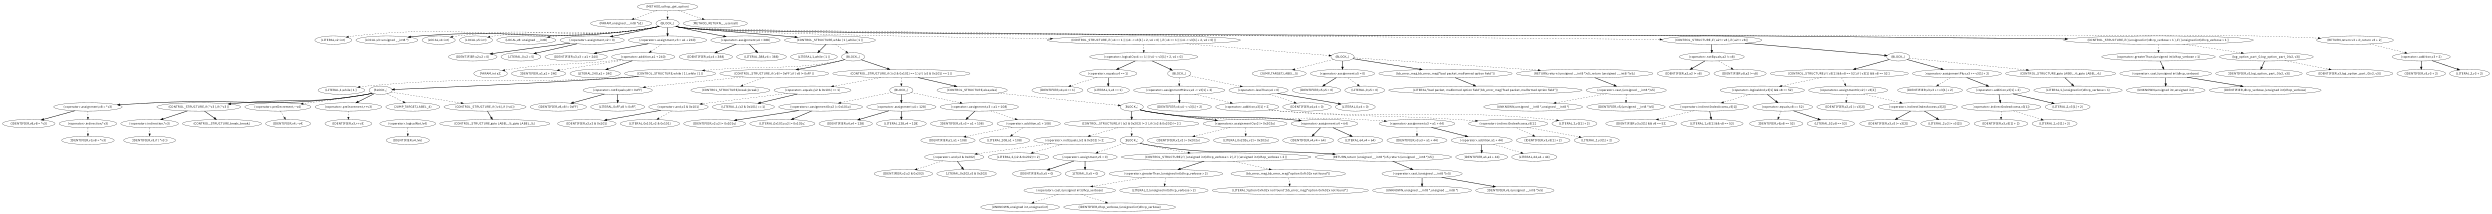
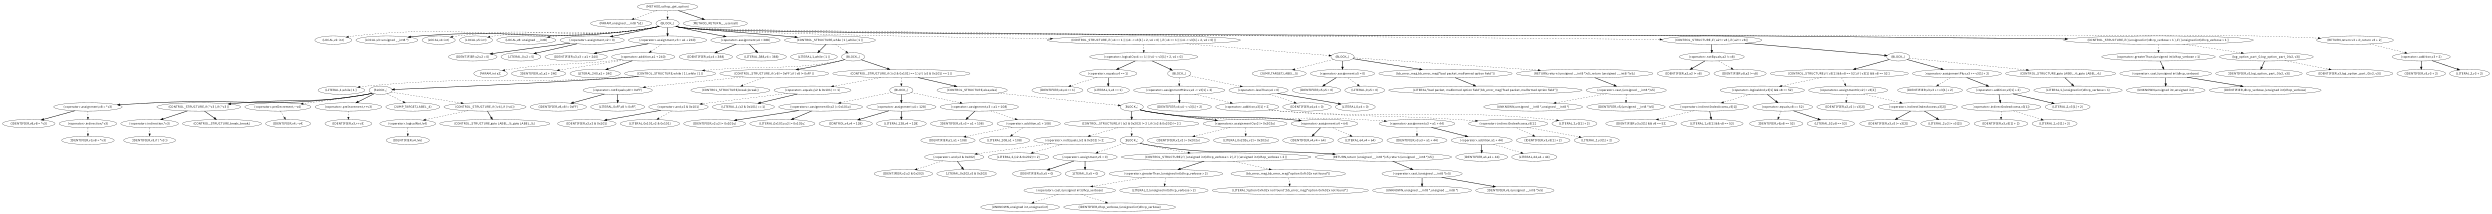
  digraph {
    fontname="IBM Plex Sans"
    node [fontname="IBM Plex Sans"]
    edge [fontname="IBM Plex Sans" style=dashed]
    n1 [label="(METHOD,udhcp_get_option)"]
    n2 [label="(PARAM,unsigned __int8 *a1)"]
    n3 [label="(BLOCK,,)"]
    n4 [label="(METHOD_RETURN,__usercall)"]
    n5 [label="(PARAM,int a2)"]
-   n6 [label="(LITERAL,v2: int)"]
+   n6 [label="(LOCAL,v2: int)"]
    n7 [label="(LOCAL,v3: unsigned __int8 *)"]
    n8 [label="(LOCAL,v4: int)"]
    n9 [label="(LOCAL,v5: int)"]
    n10 [label="(LOCAL,v8: unsigned __int8)"]
    n11 [label="(<operator>.assignment,v2 = 0)"]
    n12 [label="(<operator>.assignment,v3 = a1 + 240)"]
    n13 [label="(<operator>.assignment,v4 = 388)"]
    n14 [label="(CONTROL_STRUCTURE,while ( 1 ),while ( 1 ))"]
    n15 [label="(CONTROL_STRUCTURE,if ( v4 == 1 || (v4 -= v3[1] + 2, v4 < 0) ),if ( v4 == 1 || (v4 -= v3[1] + 2, v4 < 0) ))"]
    n16 [label="(CONTROL_STRUCTURE,if ( a2 != v8 ),if ( a2 != v8 ))"]
    n17 [label="(CONTROL_STRUCTURE,if ( (unsigned int)dhcp_verbose > 1 ),if ( (unsigned int)dhcp_verbose > 1 ))"]
    n18 [label="(RETURN,return v3 + 2;,return v3 + 2;)"]
    n19 [label="(IDENTIFIER,v2,v2 = 0)"]
    n20 [label="(LITERAL,0,v2 = 5)"]
    n21 [label="(IDENTIFIER,v3,v3 = a1 + 240)"]
    n22 [label="(<operator>.addition,a1 + 240)"]
    n23 [label="(IDENTIFIER,v4,v4 = 388)"]
    n24 [label="(LITERAL,388,v4 = 388)"]
    n25 [label="(LITERAL,1,while ( 1 ))"]
    n26 [label="(BLOCK,,)"]
    n27 [label="(<operator>.logicalOr,v4 == 1 || (v4 -= v3[1] + 2, v4 < 0))"]
    n28 [label="(BLOCK,,)"]
    n29 [label="(<operator>.notEquals,a2 != v8)"]
    n30 [label="(BLOCK,,)"]
    n31 [label="(<operator>.greaterThan,(unsigned int)dhcp_verbose > 1)"]
    n32 [label="(log_option_part_0,log_option_part_0(v2, v3))"]
    n33 [label="(<operator>.addition,v3 + 2)"]
    n34 [label="(IDENTIFIER,a1,a1 + 240)"]
    n35 [label="(LITERAL,240,a1 + 240)"]
    n36 [label="(CONTROL_STRUCTURE,while ( 1 ),while ( 1 ))"]
    n37 [label="(CONTROL_STRUCTURE,if ( v8 != 0xFF ),if ( v8 != 0xFF ))"]
    n38 [label="(CONTROL_STRUCTURE,if ( (v2 & 0x101) == 1 ),if ( (v2 & 0x101) == 1 ))"]
    n39 [label="(LITERAL,1,while ( 1 ))"]
    n40 [label="(BLOCK,,)"]
    n41 [label="(<operator>.notEquals,v8 != 0xFF)"]
    n42 [label="(CONTROL_STRUCTURE,break;,break;)"]
    n43 [label="(<operator>.equals,(v2 & 0x101) == 1)"]
    n44 [label="(BLOCK,,)"]
    n45 [label="(CONTROL_STRUCTURE,else,else)"]
    n46 [label="(<operator>.assignment,v8 = *v3)"]
    n47 [label="(CONTROL_STRUCTURE,if ( *v3 ),if ( *v3 ))"]
    n48 [label="(<operator>.preDecrement,--v4)"]
    n49 [label="(<operator>.preIncrement,++v3)"]
    n50 [label="(JUMP_TARGET,LABEL_4)"]
    n51 [label="(CONTROL_STRUCTURE,if ( !v4 ),if ( !v4 ))"]
    n52 [label="(IDENTIFIER,v8,v8 = *v3)"]
    n53 [label="(<operator>.indirection,*v3)"]
    n54 [label="(<operator>.indirection,*v3)"]
    n55 [label="(CONTROL_STRUCTURE,break;,break;)"]
    n56 [label="(IDENTIFIER,v4,--v4)"]
    n57 [label="(IDENTIFIER,v3,++v3)"]
    n58 [label="(<operator>.logicalNot,!v4)"]
    n59 [label="(CONTROL_STRUCTURE,goto LABEL_5;,goto LABEL_5;)"]
    n60 [label="(IDENTIFIER,v3,v8 = *v3)"]
    n61 [label="(IDENTIFIER,v3,if ( *v3 ))"]
    n62 [label="(IDENTIFIER,v4,!v6)"]
    n63 [label="(IDENTIFIER,v8,v8 != 0xFF)"]
    n64 [label="(LITERAL,0xFF,v8 != 0xFF)"]
    n65 [label="(<operator>.and,v2 & 0x101)"]
    n66 [label="(LITERAL,1,(v2 & 0x101) == 1)"]
    n67 [label="(<operators>.assignmentOr,v2 |= 0x101u)"]
    n68 [label="(<operator>.assignment,v4 = 128)"]
    n69 [label="(<operator>.assignment,v3 = a1 + 108)"]
    n70 [label="(BLOCK,,)"]
    n71 [label="(IDENTIFIER,v2,v2 & 0x101)"]
    n72 [label="(LITERAL,0x101,v2 & 0x101)"]
    n73 [label="(IDENTIFIER,v2,v2 |= 0x101u)"]
    n74 [label="(LITERAL,0x101u,v2 |= 0x101u)"]
-   n75 [label="(IDENTIFIER,v4,v4 = 128)"]
+   n75 [label="(CONTROL,v4,v4 = 128)"]
    n76 [label="(LITERAL,128,v4 = 128)"]
    n77 [label="(IDENTIFIER,v3,v3 = a1 + 108)"]
    n78 [label="(<operator>.addition,a1 + 108)"]
    n79 [label="(IDENTIFIER,a1,a1 + 108)"]
    n80 [label="(LITERAL,108,a1 + 108)"]
    n81 [label="(CONTROL_STRUCTURE,if ( (v2 & 0x202) != 2 ),if ( (v2 & 0x202) != 2 ))"]
    n82 [label="(<operators>.assignmentOr,v2 |= 0x202u)"]
    n83 [label="(<operator>.assignment,v4 = 64)"]
    n84 [label="(<operator>.assignment,v3 = a1 + 44)"]
    n85 [label="(<operator>.notEquals,(v2 & 0x202) != 2)"]
    n86 [label="(BLOCK,,)"]
    n87 [label="(IDENTIFIER,v2,v2 |= 0x202u)"]
    n88 [label="(LITERAL,0x202u,v2 |= 0x202u)"]
    n89 [label="(IDENTIFIER,v4,v4 = 64)"]
    n90 [label="(LITERAL,64,v4 = 64)"]
    n91 [label="(IDENTIFIER,v3,v3 = a1 + 44)"]
    n92 [label="(<operator>.addition,a1 + 44)"]
    n93 [label="(<operator>.and,v2 & 0x202)"]
    n94 [label="(LITERAL,2,(v2 & 0x202) != 2)"]
    n95 [label="(<operator>.assignment,v5 = 0)"]
    n96 [label="(CONTROL_STRUCTURE,if ( (unsigned int)dhcp_verbose > 2 ),if ( (unsigned int)dhcp_verbose > 2 ))"]
    n97 [label="(RETURN,return (unsigned __int8 *)v5;,return (unsigned __int8 *)v5;)"]
    n98 [label="(IDENTIFIER,v2,v2 & 0x202)"]
    n99 [label="(LITERAL,0x202,v2 & 0x202)"]
    n100 [label="(IDENTIFIER,v5,v5 = 0)"]
    n101 [label="(LITERAL,0,v5 = 0)"]
    n102 [label="(<operator>.greaterThan,(unsigned int)dhcp_verbose > 2)"]
    n103 [label="(bb_error_msg,bb_error_msg(\"option 0x%02x not found\"))"]
    n104 [label="(<operator>.cast,(unsigned __int8 *)v5)"]
    n105 [label="(<operator>.cast,(unsigned int)dhcp_verbose)"]
    n106 [label="(LITERAL,2,(unsigned int)dhcp_verbose > 2)"]
    n107 [label="(LITERAL,\"option 0x%02x not found\",bb_error_msg(\"option 0x%02x not found\"))"]
    n108 [label="(UNKNOWN,unsigned int,unsigned int)"]
    n109 [label="(IDENTIFIER,dhcp_verbose,(unsigned int)dhcp_verbose)"]
    n110 [label="(UNKNOWN,unsigned __int8 *,unsigned __int8 *)"]
    n111 [label="(IDENTIFIER,v5,(unsigned __int8 *)v5)"]
    n112 [label="(IDENTIFIER,a1,a1 + 44)"]
    n113 [label="(LITERAL,44,a1 + 44)"]
    n114 [label="(<operator>.equals,v4 == 1)"]
    n115 [label="(BLOCK,,)"]
    n116 [label="(JUMP_TARGET,LABEL_5)"]
    n117 [label="(<operator>.assignment,v5 = 0)"]
    n118 [label="(bb_error_msg,bb_error_msg(\"bad packet, malformed option field\"))"]
    n119 [label="(RETURN,return (unsigned __int8 *)v5;,return (unsigned __int8 *)v5;)"]
    n120 [label="(IDENTIFIER,v4,v4 == 1)"]
    n121 [label="(LITERAL,1,v4 == 1)"]
    n122 [label="(<operator>.assignmentMinus,v4 -= v3[1] + 2)"]
    n123 [label="(<operator>.lessThan,v4 < 0)"]
    n124 [label="(IDENTIFIER,v4,v4 -= v3[1] + 2)"]
    n125 [label="(<operator>.addition,v3[1] + 2)"]
    n126 [label="(IDENTIFIER,v4,v4 < 0)"]
    n127 [label="(LITERAL,0,v4 < 0)"]
    n128 [label="(<operator>.indirectIndexAccess,v3[1])"]
    n129 [label="(LITERAL,2,v3[1] + 2)"]
    n130 [label="(IDENTIFIER,v3,v3[1] + 2)"]
    n131 [label="(LITERAL,1,v3[1] + 2)"]
    n132 [label="(IDENTIFIER,v5,v5 = 0)"]
    n133 [label="(LITERAL,0,v5 = 0)"]
    n134 [label="(LITERAL,\"bad packet, malformed option field\",bb_error_msg(\"bad packet, malformed option field\"))"]
    n135 [label="(<operator>.cast,(unsigned __int8 *)v5)"]
    n136 [label="(UNKNOWN,unsigned __int8 *,unsigned __int8 *)"]
    n137 [label="(IDENTIFIER,v5,(unsigned __int8 *)v5)"]
    n138 [label="(IDENTIFIER,a2,a2 != v8)"]
    n139 [label="(IDENTIFIER,v8,a2 != v8)"]
    n140 [label="(CONTROL_STRUCTURE,if ( v3[1] && v8 == 52 ),if ( v3[1] && v8 == 52 ))"]
    n141 [label="(<operator>.assignmentPlus,v3 += v3[1] + 2)"]
    n142 [label="(CONTROL_STRUCTURE,goto LABEL_4;,goto LABEL_4;)"]
    n143 [label="(<operator>.logicalAnd,v3[1] && v8 == 52)"]
    n144 [label="(<operators>.assignmentOr,v2 |= v3[2])"]
    n145 [label="(IDENTIFIER,v3,v3 += v3[1] + 2)"]
    n146 [label="(<operator>.addition,v3[1] + 2)"]
    n147 [label="(LITERAL,1,(unsigned int)dhcp_verbose > 1)"]
    n148 [label="(<operator>.indirectIndexAccess,v3[1])"]
    n149 [label="(<operator>.equals,v8 == 52)"]
    n150 [label="(IDENTIFIER,v2,v2 |= v3[2])"]
    n151 [label="(<operator>.indirectIndexAccess,v3[2])"]
    n152 [label="(IDENTIFIER,v3,v3[1] && v8 == 52)"]
    n153 [label="(LITERAL,1,v3[1] && v8 == 52)"]
    n154 [label="(IDENTIFIER,v8,v8 == 52)"]
    n155 [label="(LITERAL,52,v8 == 52)"]
    n156 [label="(IDENTIFIER,v3,v2 |= v3[2])"]
    n157 [label="(LITERAL,2,v2 |= v3[2])"]
    n158 [label="(<operator>.indirectIndexAccess,v3[1])"]
    n159 [label="(LITERAL,2,v3[1] + 2)"]
    n160 [label="(IDENTIFIER,v3,v3[1] + 2)"]
    n161 [label="(LITERAL,1,v3[1] + 2)"]
    n162 [label="(<operator>.cast,(unsigned int)dhcp_verbose)"]
    n163 [label="(IDENTIFIER,v2,log_option_part_0(v2, v3))"]
    n164 [label="(IDENTIFIER,v3,log_option_part_0(v2, v3))"]
    n165 [label="(UNKNOWN,unsigned int,unsigned int)"]
    n166 [label="(IDENTIFIER,dhcp_verbose,(unsigned int)dhcp_verbose)"]
    n167 [label="(IDENTIFIER,v3,v3 + 2)"]
    n168 [label="(LITERAL,2,v3 + 2)"]
    n1 -> n2
    n1 -> n3
-   n1 -> n4
+   n1 -> n4 [style=bold]
    n3 -> n6
    n3 -> n7 [style=bold]
    n3 -> n8
    n3 -> n9
    n3 -> n10
    n3 -> n11 [style=bold]
    n3 -> n12 [style=bold]
    n3 -> n13 [style=bold]
    n3 -> n14 [style=bold]
    n3 -> n15
    n3 -> n16
    n3 -> n17 [style=bold]
    n3 -> n18
    n11 -> n19 [style=bold]
    n11 -> n20 [style=bold]
    n12 -> n21 [style=bold]
    n12 -> n22
    n13 -> n23 [style=bold]
    n13 -> n24 [style=bold]
    n14 -> n25 [style=bold]
    n14 -> n26
    n15 -> n27
    n15 -> n28
    n16 -> n29 [style=bold]
    n16 -> n30 [style=bold]
    n17 -> n31
    n17 -> n32
    n18 -> n33
    n22 -> n5
    n22 -> n34
    n22 -> n35 [style=bold]
    n26 -> n36
    n26 -> n37 [style=bold]
    n26 -> n38 [style=bold]
    n27 -> n114 [style=bold]
    n27 -> n115 [style=bold]
    n28 -> n116
    n28 -> n117 [style=bold]
    n28 -> n118 [style=bold]
    n28 -> n119
    n29 -> n138 [style=bold]
    n29 -> n139
    n30 -> n140 [style=bold]
    n30 -> n141 [style=bold]
    n30 -> n142
    n31 -> n162 [style=bold]
    n32 -> n163 [style=bold]
    n32 -> n164
    n33 -> n167 [style=bold]
    n33 -> n168 [style=bold]
    n36 -> n39
    n36 -> n40 [style=bold]
    n37 -> n41
    n37 -> n42
    n38 -> n43
    n38 -> n44
    n38 -> n45 [style=bold]
    n40 -> n46 [style=bold]
    n40 -> n47 [style=bold]
    n40 -> n48
    n40 -> n49 [style=bold]
    n40 -> n50
    n40 -> n51
    n41 -> n63 [style=bold]
    n41 -> n64 [style=bold]
    n43 -> n65
    n43 -> n66 [style=bold]
    n44 -> n67
    n44 -> n68 [style=bold]
    n44 -> n69
    n45 -> n70
    n46 -> n52 [style=bold]
    n46 -> n53
    n47 -> n54 [style=bold]
    n47 -> n55 [style=bold]
    n48 -> n56
    n49 -> n57
+   n51 -> n58
    n51 -> n59 [style=bold]
    n53 -> n60
    n54 -> n61
    n58 -> n62
    n65 -> n71 [style=bold]
    n65 -> n72
    n67 -> n73 [style=bold]
    n67 -> n74 [style=bold]
    n68 -> n75 [style=bold]
    n68 -> n76 [style=bold]
    n69 -> n77 [style=bold]
    n69 -> n78
    n70 -> n81 [style=bold]
    n70 -> n82 [style=bold]
    n70 -> n83 [style=bold]
    n70 -> n84
    n78 -> n79
    n78 -> n80
    n81 -> n85
    n81 -> n86
    n82 -> n87
    n82 -> n88
    n83 -> n89 [style=bold]
-   n83 -> n90 [style=bold]
+   n83 -> n90
    n84 -> n91
    n84 -> n92 [style=bold]
    n85 -> n93
    n85 -> n94
    n86 -> n95
    n86 -> n96
    n86 -> n97 [style=bold]
    n92 -> n112 [style=bold]
    n92 -> n113
    n93 -> n98
    n93 -> n99 [style=bold]
    n95 -> n100 [style=bold]
    n95 -> n101 [style=bold]
    n96 -> n102 [style=bold]
    n96 -> n103
    n97 -> n104 [style=bold]
    n102 -> n105
    n102 -> n106
    n103 -> n107
    n104 -> n110 [style=bold]
    n104 -> n111 [style=bold]
    n105 -> n108
    n105 -> n109
    n114 -> n120
    n114 -> n121 [style=bold]
    n115 -> n122
    n115 -> n123
    n117 -> n132 [style=bold]
    n117 -> n133
    n118 -> n134 [style=bold]
    n119 -> n135 [style=bold]
    n122 -> n124 [style=bold]
    n122 -> n125
    n123 -> n126
    n123 -> n127 [style=bold]
    n125 -> n128
    n125 -> n129
    n128 -> n130
    n128 -> n131
    n135 -> n136
    n135 -> n137
    n140 -> n143
    n140 -> n144
    n141 -> n145
    n141 -> n146 [style=bold]
    n142 -> n147 [style=bold]
    n143 -> n148
    n143 -> n149 [style=bold]
    n144 -> n150
    n144 -> n151
    n146 -> n158 [style=bold]
    n146 -> n159 [style=bold]
    n148 -> n152
    n148 -> n153 [style=bold]
    n149 -> n154
    n149 -> n155 [style=bold]
    n151 -> n156 [style=bold]
    n151 -> n157 [style=bold]
    n158 -> n160
    n158 -> n161
    n162 -> n165 [style=bold]
    n162 -> n166 [style=bold]
  }
